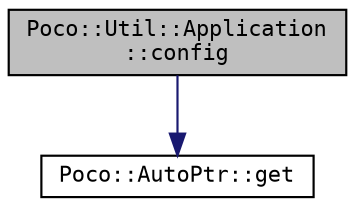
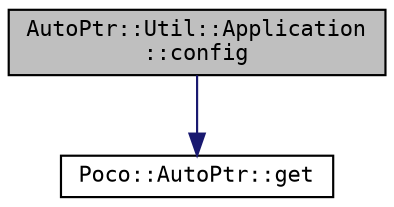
  digraph {
    rankdir=TB
    fontname="DejaVu Sans Mono"
    node [color=black fontname="DejaVu Sans Mono" fontsize=10 shape=record style=filled]
-   n1 [fillcolor=grey75 fontcolor=black height=0.2 label="Poco::Util::Application\l::config" width=0.4]
+   n1 [fillcolor=grey75 fontcolor=black height=0.2 label="AutoPtr::Util::Application\l::config" width=0.4]
    n2 [fillcolor=white height=0.2 label="Poco::AutoPtr::get" width=0.4]
    n1 -> n2 [color=midnightblue fontname="DejaVu Sans Mono" fontsize=10 labelfontname=Helvetica labelfontsize=10 style=solid]
  }
